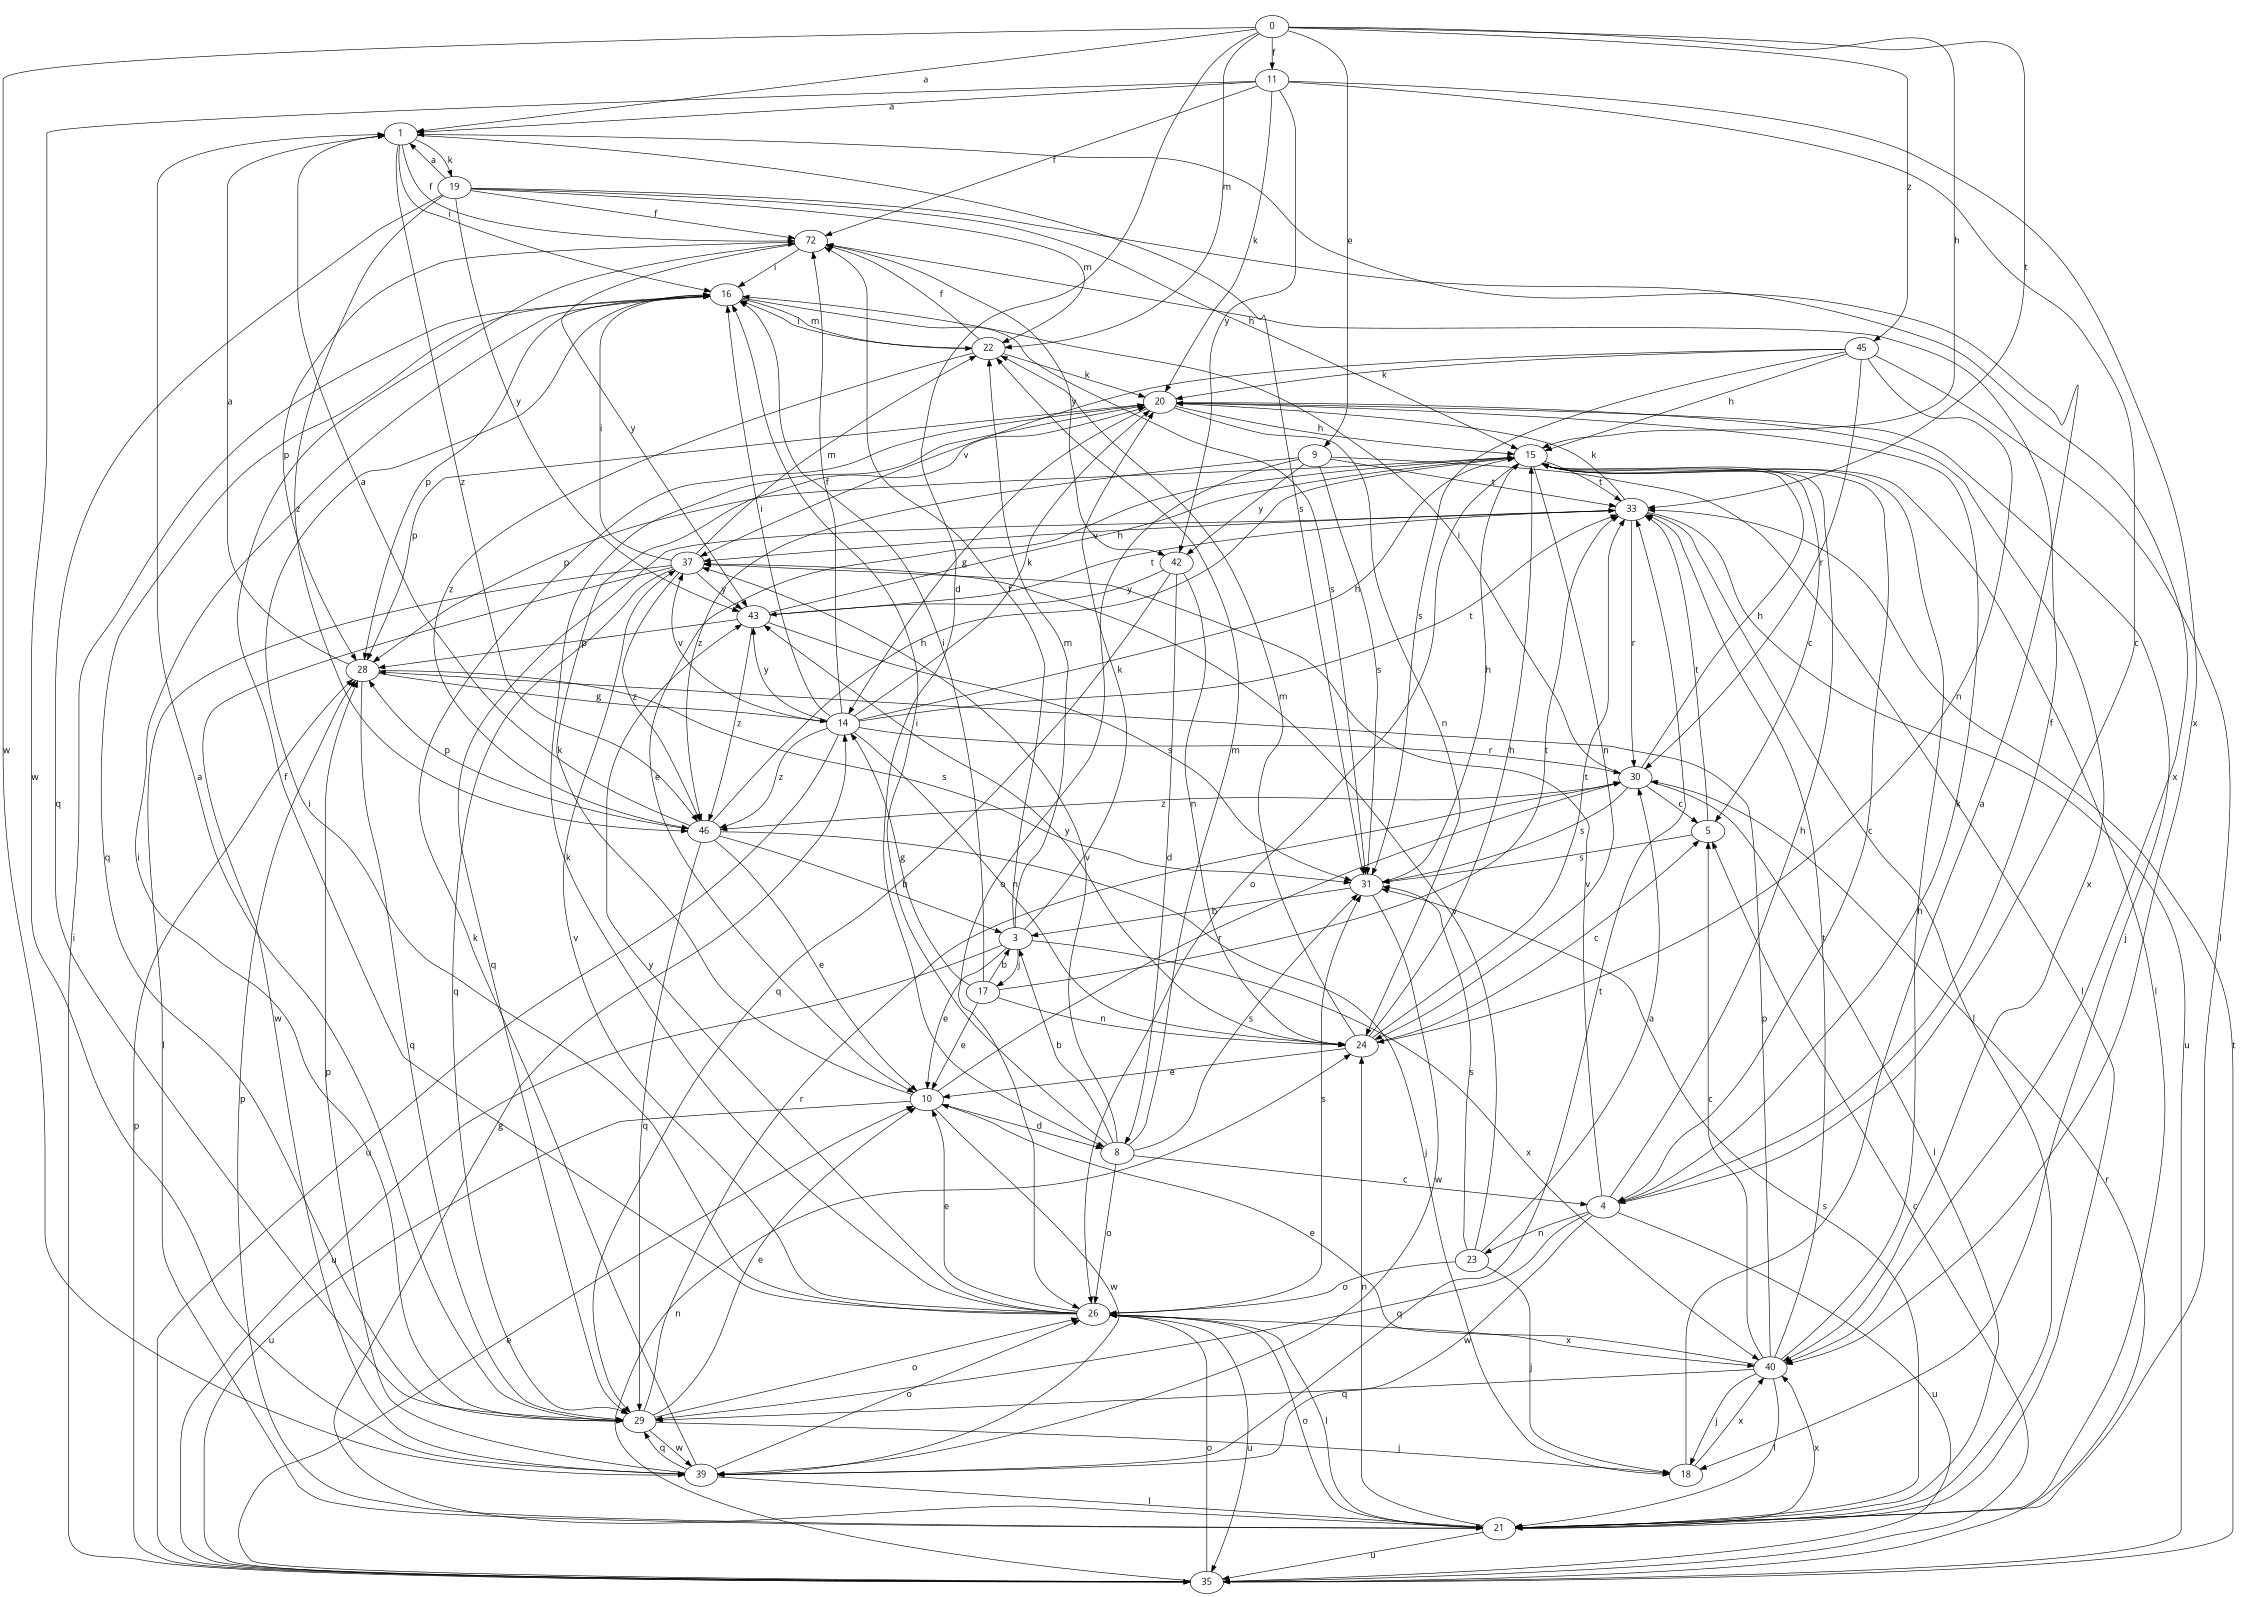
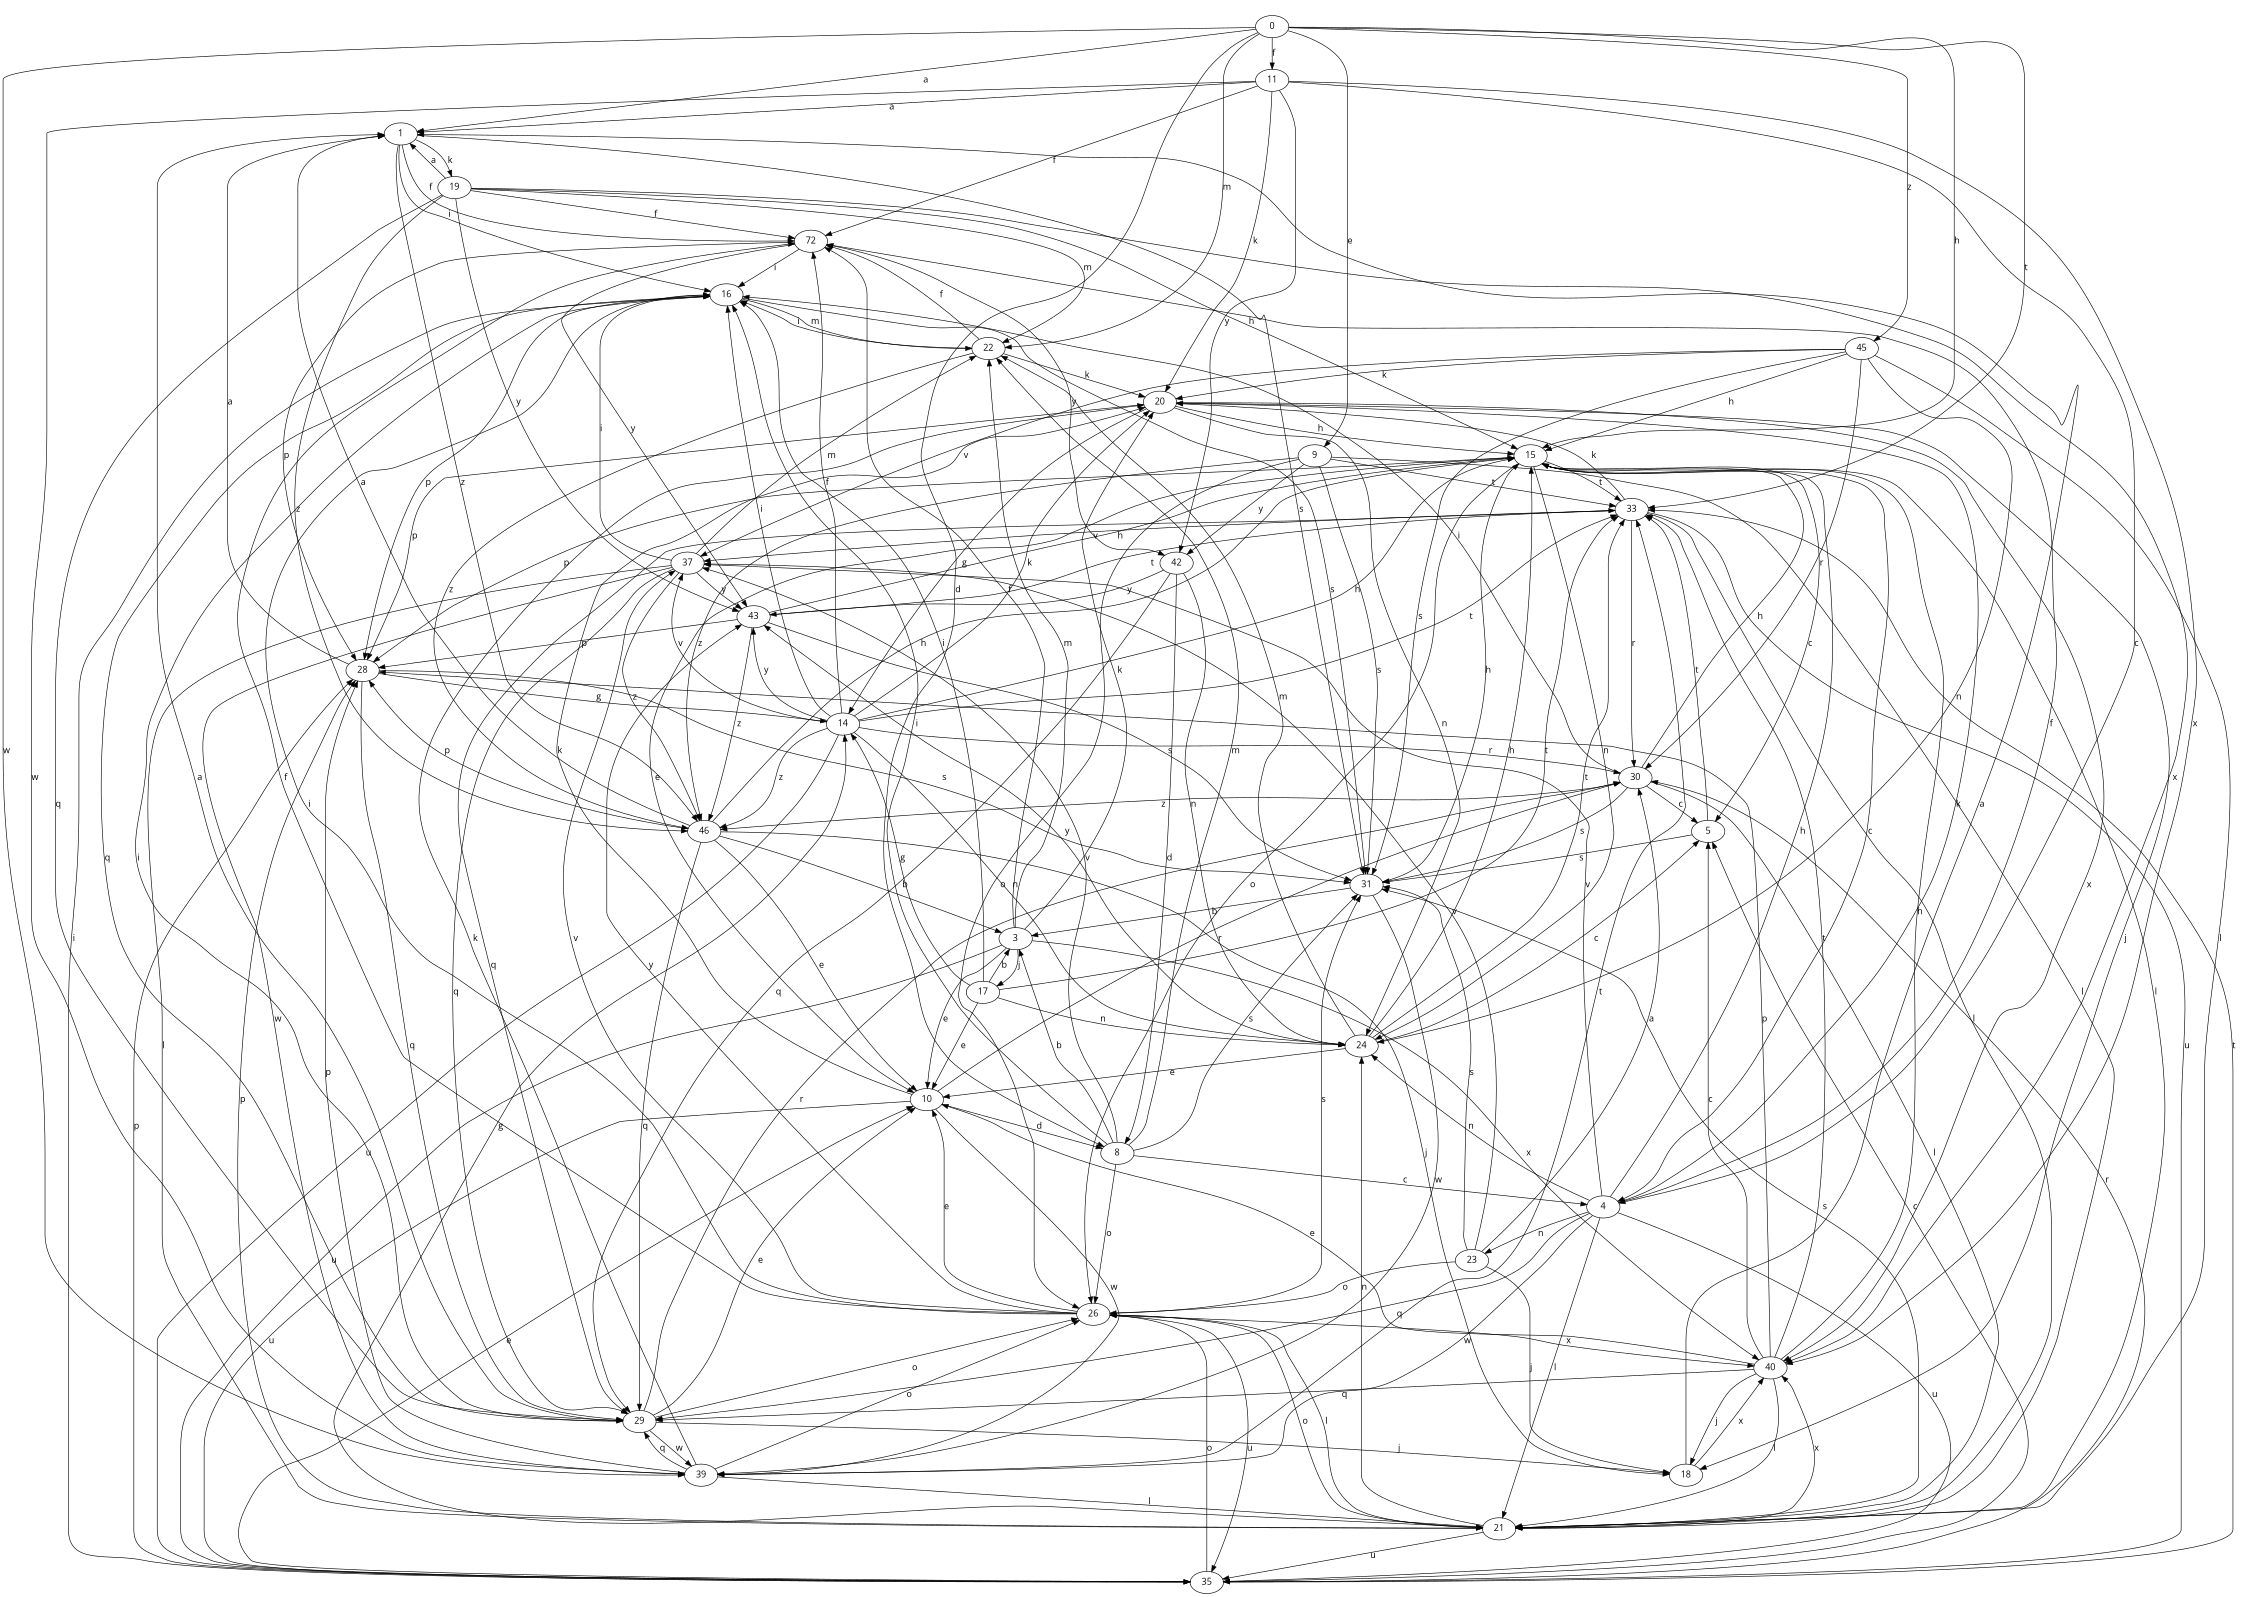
  strict digraph {
    fontname="Open Sans"
    node [fontname="Open Sans"]
    edge [fontname="Open Sans"]
    0
    1
    8
    9
    11
    15
    22
    33
    39
    45
    n11 [label=72]
    16
    19
    31
    46
    3
    4
    37
    26
    21
    42
    20
    40
    10
    24
    5
    28
    35
    29
    30
    43
    18
    17
    n34 [label=14]
    23
    0 -> 1 [label=a]
    0 -> 8 [label=d]
    0 -> 9 [label=e]
    0 -> 11 [label=f]
    0 -> 15 [label=h]
    0 -> 22 [label=m]
    0 -> 33 [label=t]
    0 -> 39 [label=w]
    0 -> 45 [label=z]
    1 -> n11 [label=f]
    1 -> 16 [label=i]
    1 -> 19 [label=k]
    1 -> 31 [label=s]
    1 -> 46 [label=z]
    8 -> 22 [label=m]
    8 -> 16 [label=i]
    8 -> 31 [label=s]
    8 -> 3 [label=b]
    8 -> 4 [label=c]
    8 -> 37 [label=v]
    8 -> 26 [label=o]
    9 -> 33 [label=t]
    9 -> 31 [label=s]
    9 -> 46 [label=z]
    9 -> 26 [label=o]
    9 -> 21 [label=l]
    9 -> 42 [label=y]
    11 -> 1 [label=a]
    11 -> 39 [label=w]
    11 -> n11 [label=f]
    11 -> 4 [label=c]
    11 -> 42 [label=y]
    11 -> 20 [label=k]
    11 -> 40 [label=x]
    15 -> 33 [label=t]
    15 -> 4 [label=c]
    15 -> 26 [label=o]
    15 -> 21 [label=l]
    15 -> 10 [label=e]
    15 -> 24 [label=n]
    15 -> 5 [label=c]
    15 -> 28 [label=p]
    22 -> n11 [label=f]
    22 -> 16 [label=i]
    22 -> 46 [label=z]
    22 -> 20 [label=k]
    33 -> 37 [label=v]
    33 -> 21 [label=l]
    33 -> 20 [label=k]
    33 -> 35 [label=u]
    33 -> 29 [label=q]
    33 -> 30 [label=r]
    39 -> 33 [label=t]
    39 -> 26 [label=o]
    39 -> 21 [label=l]
    39 -> 20 [label=k]
    39 -> 28 [label=p]
    39 -> 29 [label=q]
    45 -> 15 [label=h]
    45 -> 31 [label=s]
    45 -> 37 [label=v]
    45 -> 21 [label=l]
    45 -> 20 [label=k]
    45 -> 24 [label=n]
    45 -> 30 [label=r]
    n11 -> 16 [label=i]
    n11 -> 42 [label=y]
    n11 -> 28 [label=p]
    n11 -> 43 [label=y]
    16 -> 22 [label=m]
    16 -> 31 [label=s]
    16 -> 28 [label=p]
    16 -> 29 [label=q]
    19 -> 1 [label=a]
    19 -> 15 [label=h]
    19 -> 22 [label=m]
    19 -> n11 [label=f]
    19 -> 46 [label=z]
    19 -> 40 [label=x]
    19 -> 29 [label=q]
    19 -> 43 [label=y]
    31 -> 15 [label=h]
    31 -> 39 [label=w]
    31 -> 3 [label=b]
    46 -> 1 [label=a]
    46 -> 15 [label=h]
    46 -> 3 [label=b]
    46 -> 10 [label=e]
    46 -> 28 [label=p]
    46 -> 29 [label=q]
    46 -> 18 [label=j]
    3 -> 22 [label=m]
    3 -> n11 [label=f]
    3 -> 20 [label=k]
    3 -> 40 [label=x]
    3 -> 10 [label=e]
    3 -> 35 [label=u]
    3 -> 17 [label=j]
    4 -> 15 [label=h]
    4 -> 39 [label=w]
    4 -> n11 [label=f]
    4 -> 37 [label=v]
+   4 -> 21 [label=l]
    4 -> 20 [label=k]
-   35 -> 24 [label=n]
+   4 -> 24 [label=n]
    4 -> 35 [label=u]
    4 -> 29 [label=q]
    4 -> 23 [label=n]
    37 -> 22 [label=m]
    37 -> 39 [label=w]
    37 -> 16 [label=i]
    37 -> 46 [label=z]
    37 -> 21 [label=l]
    37 -> 29 [label=q]
    37 -> 43 [label=y]
    26 -> n11 [label=f]
    26 -> 16 [label=i]
    26 -> 31 [label=s]
    26 -> 37 [label=v]
    26 -> 21 [label=l]
-   26 -> 20 [label=k]
    26 -> 40 [label=x]
    26 -> 10 [label=e]
    26 -> 35 [label=u]
    26 -> 43 [label=y]
    21 -> 31 [label=s]
    21 -> 26 [label=o]
    21 -> 40 [label=x]
    21 -> 24 [label=n]
    21 -> 28 [label=p]
    21 -> 35 [label=u]
    21 -> n34 [label=g]
    42 -> 8 [label=d]
    42 -> 24 [label=n]
    42 -> 29 [label=q]
    42 -> 43 [label=y]
    20 -> 15 [label=h]
    20 -> 40 [label=x]
    20 -> 24 [label=n]
    20 -> 28 [label=p]
    20 -> 18 [label=j]
    20 -> n34 [label=g]
    40 -> 15 [label=h]
    40 -> 33 [label=t]
    40 -> 21 [label=l]
    40 -> 10 [label=e]
    40 -> 5 [label=c]
    40 -> 28 [label=p]
    40 -> 29 [label=q]
    40 -> 18 [label=j]
    10 -> 8 [label=d]
    10 -> 39 [label=w]
    10 -> 20 [label=k]
    10 -> 35 [label=u]
    10 -> 30 [label=r]
    24 -> 15 [label=h]
    24 -> 22 [label=m]
    24 -> 33 [label=t]
    24 -> 10 [label=e]
    24 -> 5 [label=c]
    24 -> 43 [label=y]
    5 -> 33 [label=t]
    5 -> 31 [label=s]
    28 -> 1 [label=a]
    28 -> 31 [label=s]
    28 -> 29 [label=q]
    28 -> n34 [label=g]
    35 -> 33 [label=t]
    35 -> 16 [label=i]
    35 -> 26 [label=o]
    35 -> 10 [label=e]
    35 -> 5 [label=c]
    35 -> 28 [label=p]
    35 -> 30 [label=r]
    29 -> 1 [label=a]
    29 -> 39 [label=w]
    29 -> 16 [label=i]
    29 -> 26 [label=o]
    29 -> 10 [label=e]
    29 -> 30 [label=r]
    29 -> 18 [label=j]
    30 -> 15 [label=h]
    30 -> 16 [label=i]
    30 -> 31 [label=s]
    30 -> 46 [label=z]
    30 -> 21 [label=l]
    30 -> 5 [label=c]
    43 -> 15 [label=h]
    43 -> 33 [label=t]
    43 -> 31 [label=s]
    43 -> 46 [label=z]
    43 -> 28 [label=p]
    18 -> 1 [label=a]
    18 -> 40 [label=x]
    17 -> 33 [label=t]
    17 -> 16 [label=i]
    17 -> 3 [label=b]
    17 -> 10 [label=e]
    17 -> 24 [label=n]
    17 -> n34 [label=g]
    n34 -> 15 [label=h]
    n34 -> 33 [label=t]
    n34 -> n11 [label=f]
    n34 -> 16 [label=i]
    n34 -> 46 [label=z]
    n34 -> 37 [label=v]
    n34 -> 20 [label=k]
    n34 -> 24 [label=n]
    n34 -> 35 [label=u]
    n34 -> 30 [label=r]
    n34 -> 43 [label=y]
    23 -> 31 [label=s]
    23 -> 37 [label=v]
    23 -> 26 [label=o]
    23 -> 30 [label=a]
    23 -> 18 [label=j]
  }
